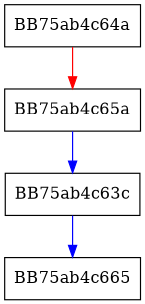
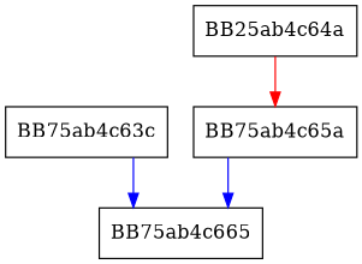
  digraph {
    splines=ortho
    node [shape=box]
    edge [color=blue]
    BB75ab4c63c
    BB75ab4c665
-   BB75ab4c64a
+   BB75ab4c64a [label=BB25ab4c64a]
    BB75ab4c65a
    BB75ab4c63c -> BB75ab4c665
    BB75ab4c64a -> BB75ab4c65a [color=red]
-   BB75ab4c65a -> BB75ab4c63c
+   BB75ab4c65a -> BB75ab4c665
  }
